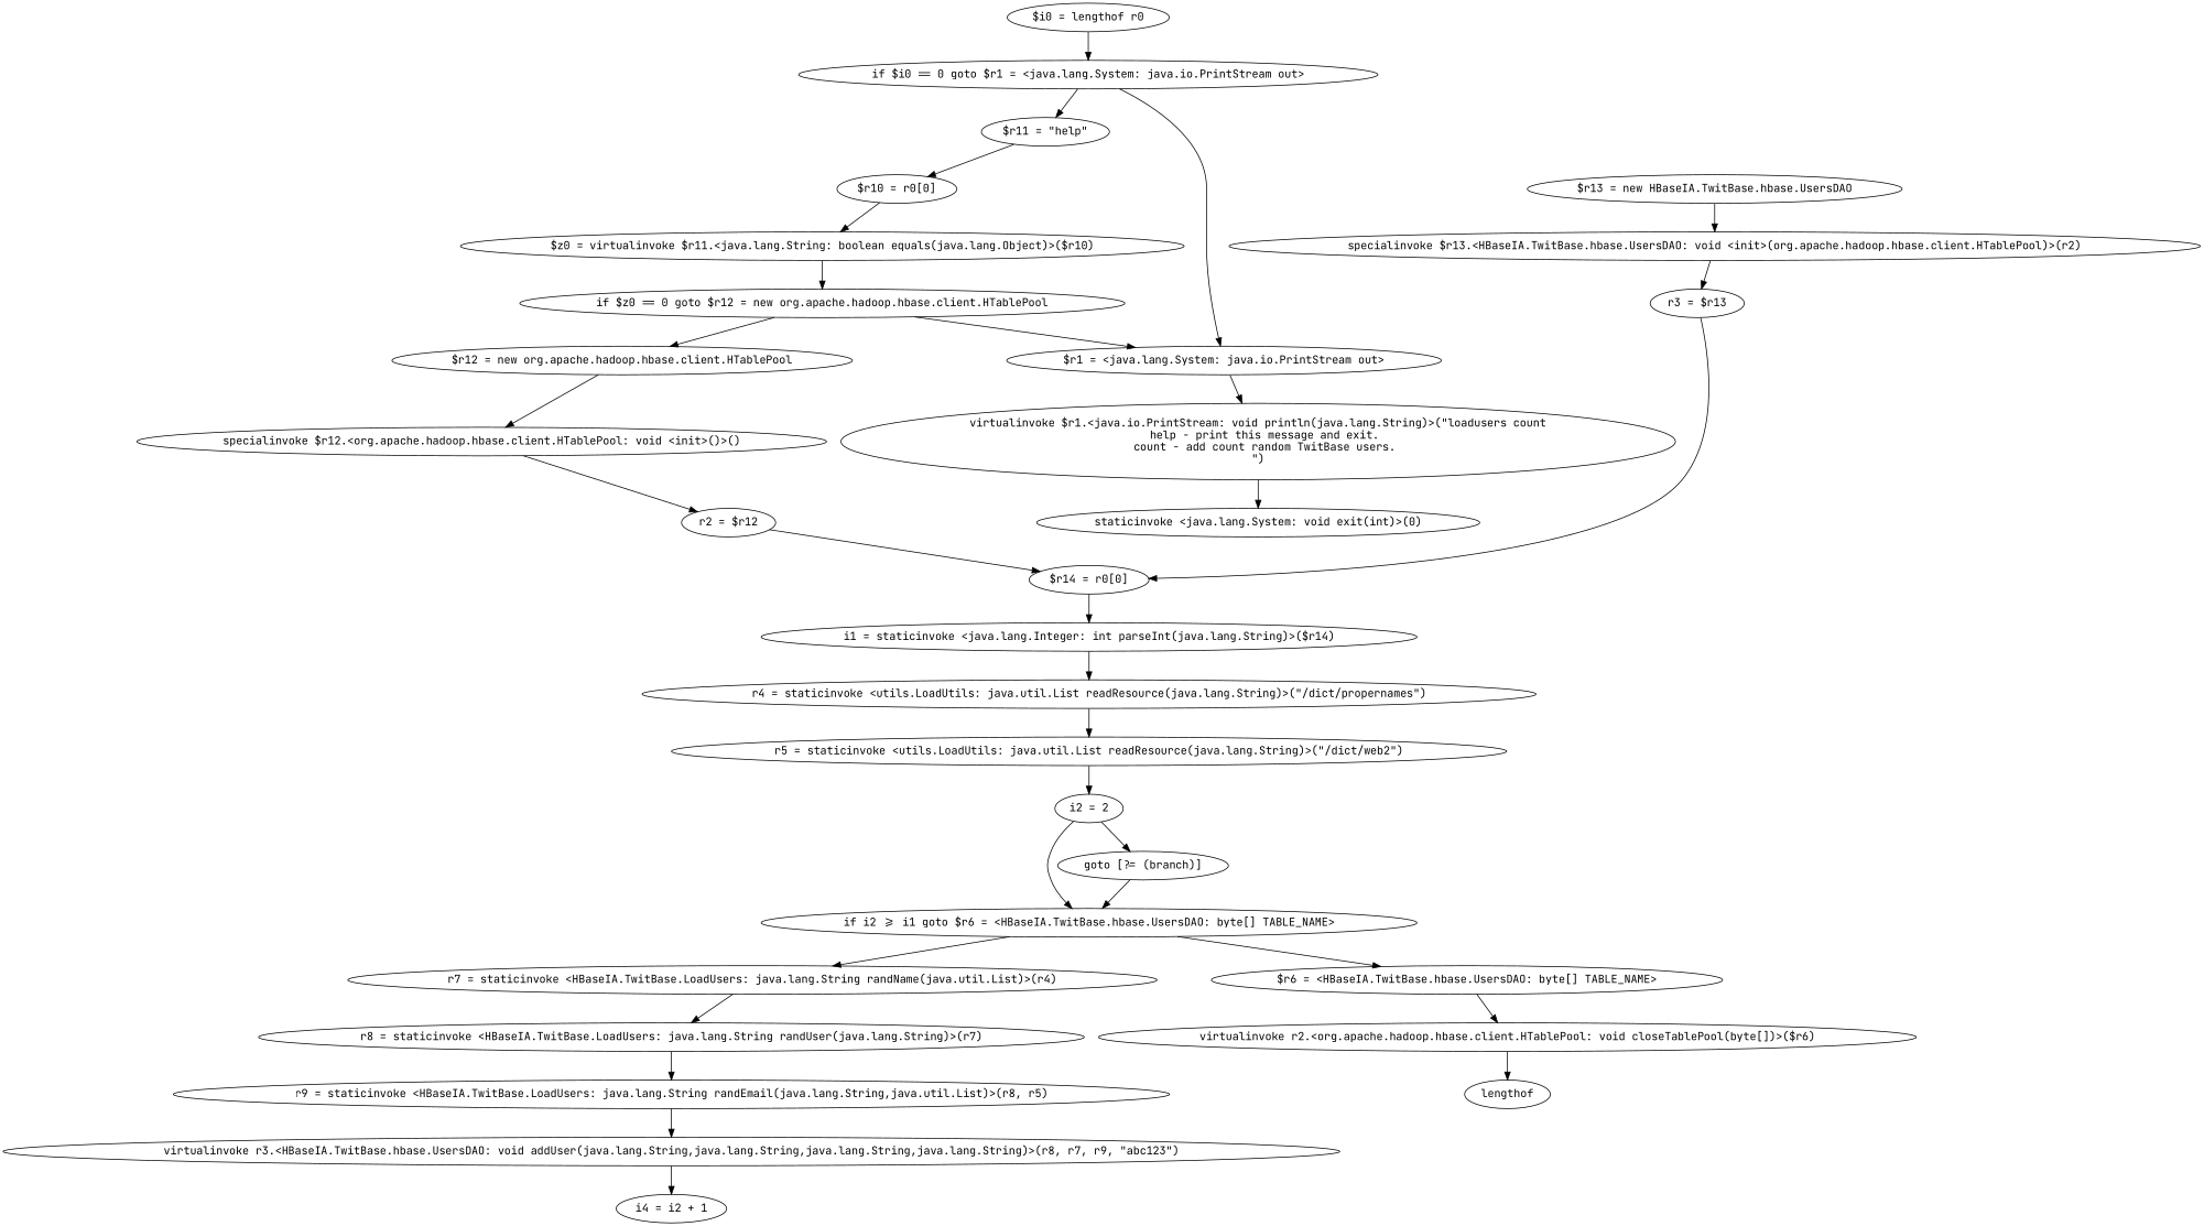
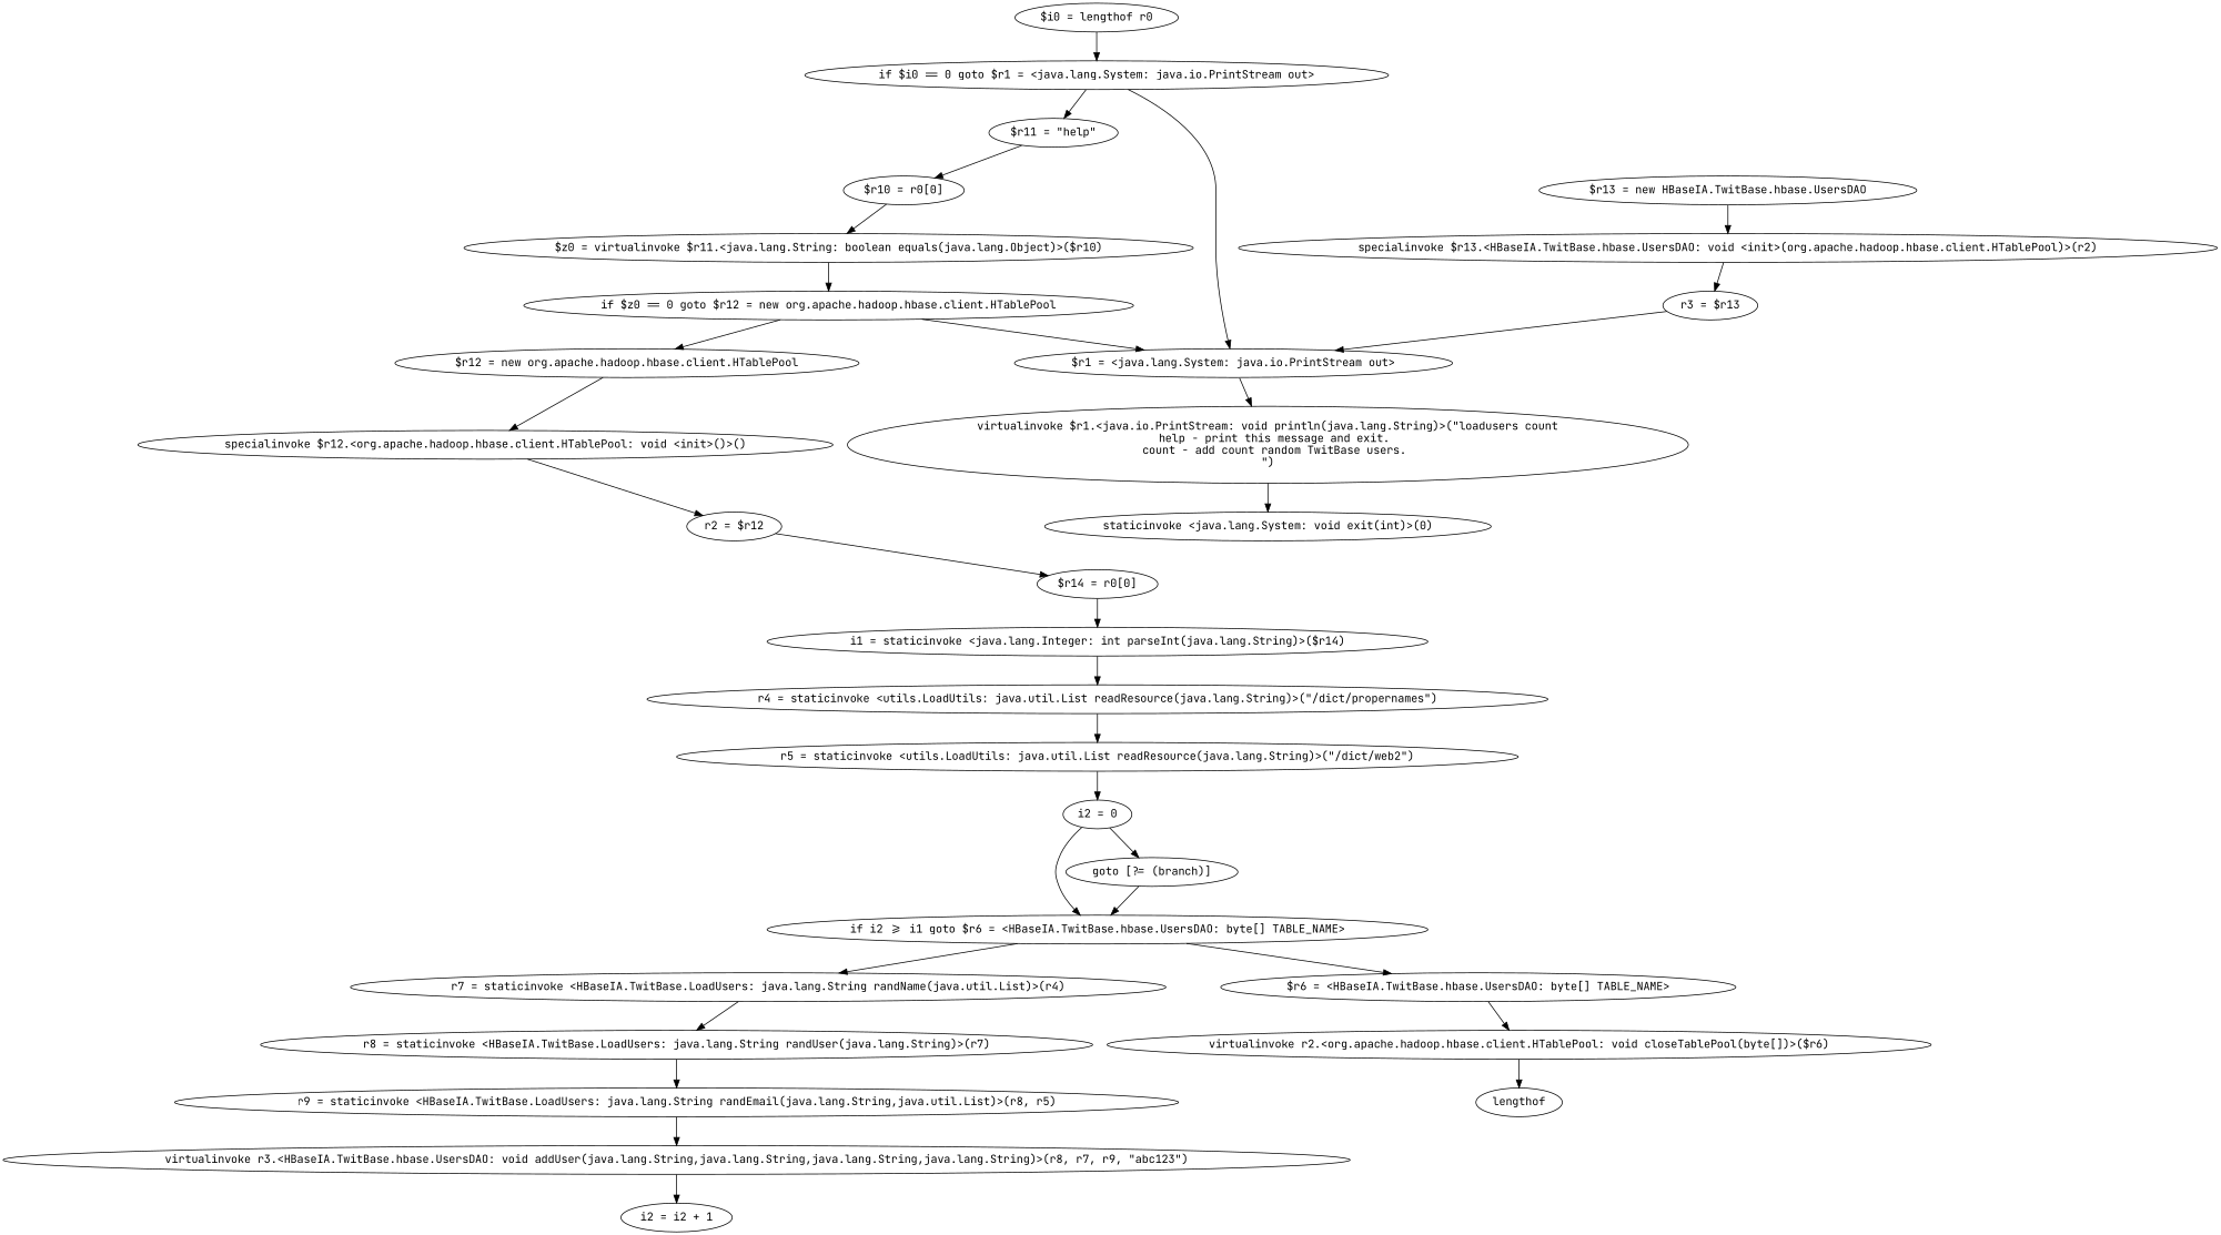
  digraph {
    fontname="JetBrains Mono"
    node [fontname="JetBrains Mono"]
    edge [fontname="JetBrains Mono"]
    "$i0 = lengthof r0"
    "if $i0 == 0 goto $r1 = <java.lang.System: java.io.PrintStream out>"
    "$r11 = \"help\""
    "$r1 = <java.lang.System: java.io.PrintStream out>"
    "$r10 = r0[0]"
    "virtualinvoke $r1.<java.io.PrintStream: void println(java.lang.String)>(\"loadusers count\n  help - print this message and exit.\n  count - add count random TwitBase users.\n\")"
    "$z0 = virtualinvoke $r11.<java.lang.String: boolean equals(java.lang.Object)>($r10)"
    "if $z0 == 0 goto $r12 = new org.apache.hadoop.hbase.client.HTablePool"
    "$r12 = new org.apache.hadoop.hbase.client.HTablePool"
    "specialinvoke $r12.<org.apache.hadoop.hbase.client.HTablePool: void <init>()>()"
    "staticinvoke <java.lang.System: void exit(int)>(0)"
    "r2 = $r12"
    "$r14 = r0[0]"
    "$r13 = new HBaseIA.TwitBase.hbase.UsersDAO"
    "specialinvoke $r13.<HBaseIA.TwitBase.hbase.UsersDAO: void <init>(org.apache.hadoop.hbase.client.HTablePool)>(r2)"
    "r3 = $r13"
    "i1 = staticinvoke <java.lang.Integer: int parseInt(java.lang.String)>($r14)"
    "r4 = staticinvoke <utils.LoadUtils: java.util.List readResource(java.lang.String)>(\"/dict/propernames\")"
    "r5 = staticinvoke <utils.LoadUtils: java.util.List readResource(java.lang.String)>(\"/dict/web2\")"
-   "i2 = 0" [label="i2 = 2"]
+   "i2 = 0"
    "if i2 >= i1 goto $r6 = <HBaseIA.TwitBase.hbase.UsersDAO: byte[] TABLE_NAME>"
    "goto [?= (branch)]"
    "r7 = staticinvoke <HBaseIA.TwitBase.LoadUsers: java.lang.String randName(java.util.List)>(r4)"
    "$r6 = <HBaseIA.TwitBase.hbase.UsersDAO: byte[] TABLE_NAME>"
    "r8 = staticinvoke <HBaseIA.TwitBase.LoadUsers: java.lang.String randUser(java.lang.String)>(r7)"
    "virtualinvoke r2.<org.apache.hadoop.hbase.client.HTablePool: void closeTablePool(byte[])>($r6)"
    "r9 = staticinvoke <HBaseIA.TwitBase.LoadUsers: java.lang.String randEmail(java.lang.String,java.util.List)>(r8, r5)"
    "virtualinvoke r3.<HBaseIA.TwitBase.hbase.UsersDAO: void addUser(java.lang.String,java.lang.String,java.lang.String,java.lang.String)>(r8, r7, r9, \"abc123\")"
-   "i2 = i2 + 1" [label="i4 = i2 + 1"]
+   "i2 = i2 + 1"
    n30 [label=lengthof]
    "$i0 = lengthof r0" -> "if $i0 == 0 goto $r1 = <java.lang.System: java.io.PrintStream out>"
    "if $i0 == 0 goto $r1 = <java.lang.System: java.io.PrintStream out>" -> "$r11 = \"help\""
    "if $i0 == 0 goto $r1 = <java.lang.System: java.io.PrintStream out>" -> "$r1 = <java.lang.System: java.io.PrintStream out>"
    "$r11 = \"help\"" -> "$r10 = r0[0]"
    "$r1 = <java.lang.System: java.io.PrintStream out>" -> "virtualinvoke $r1.<java.io.PrintStream: void println(java.lang.String)>(\"loadusers count\n  help - print this message and exit.\n  count - add count random TwitBase users.\n\")"
    "$r10 = r0[0]" -> "$z0 = virtualinvoke $r11.<java.lang.String: boolean equals(java.lang.Object)>($r10)"
    "virtualinvoke $r1.<java.io.PrintStream: void println(java.lang.String)>(\"loadusers count\n  help - print this message and exit.\n  count - add count random TwitBase users.\n\")" -> "staticinvoke <java.lang.System: void exit(int)>(0)"
    "$z0 = virtualinvoke $r11.<java.lang.String: boolean equals(java.lang.Object)>($r10)" -> "if $z0 == 0 goto $r12 = new org.apache.hadoop.hbase.client.HTablePool"
    "if $z0 == 0 goto $r12 = new org.apache.hadoop.hbase.client.HTablePool" -> "$r1 = <java.lang.System: java.io.PrintStream out>"
    "if $z0 == 0 goto $r12 = new org.apache.hadoop.hbase.client.HTablePool" -> "$r12 = new org.apache.hadoop.hbase.client.HTablePool"
    "$r12 = new org.apache.hadoop.hbase.client.HTablePool" -> "specialinvoke $r12.<org.apache.hadoop.hbase.client.HTablePool: void <init>()>()"
    "specialinvoke $r12.<org.apache.hadoop.hbase.client.HTablePool: void <init>()>()" -> "r2 = $r12"
    "r2 = $r12" -> "$r14 = r0[0]"
    "$r14 = r0[0]" -> "i1 = staticinvoke <java.lang.Integer: int parseInt(java.lang.String)>($r14)"
    "$r13 = new HBaseIA.TwitBase.hbase.UsersDAO" -> "specialinvoke $r13.<HBaseIA.TwitBase.hbase.UsersDAO: void <init>(org.apache.hadoop.hbase.client.HTablePool)>(r2)"
    "specialinvoke $r13.<HBaseIA.TwitBase.hbase.UsersDAO: void <init>(org.apache.hadoop.hbase.client.HTablePool)>(r2)" -> "r3 = $r13"
-   "r3 = $r13" -> "$r14 = r0[0]"
+   "r3 = $r13" -> "$r1 = <java.lang.System: java.io.PrintStream out>"
    "i1 = staticinvoke <java.lang.Integer: int parseInt(java.lang.String)>($r14)" -> "r4 = staticinvoke <utils.LoadUtils: java.util.List readResource(java.lang.String)>(\"/dict/propernames\")"
    "r4 = staticinvoke <utils.LoadUtils: java.util.List readResource(java.lang.String)>(\"/dict/propernames\")" -> "r5 = staticinvoke <utils.LoadUtils: java.util.List readResource(java.lang.String)>(\"/dict/web2\")"
    "r5 = staticinvoke <utils.LoadUtils: java.util.List readResource(java.lang.String)>(\"/dict/web2\")" -> "i2 = 0"
    "i2 = 0" -> "if i2 >= i1 goto $r6 = <HBaseIA.TwitBase.hbase.UsersDAO: byte[] TABLE_NAME>"
    "i2 = 0" -> "goto [?= (branch)]"
    "if i2 >= i1 goto $r6 = <HBaseIA.TwitBase.hbase.UsersDAO: byte[] TABLE_NAME>" -> "r7 = staticinvoke <HBaseIA.TwitBase.LoadUsers: java.lang.String randName(java.util.List)>(r4)"
    "if i2 >= i1 goto $r6 = <HBaseIA.TwitBase.hbase.UsersDAO: byte[] TABLE_NAME>" -> "$r6 = <HBaseIA.TwitBase.hbase.UsersDAO: byte[] TABLE_NAME>"
    "goto [?= (branch)]" -> "if i2 >= i1 goto $r6 = <HBaseIA.TwitBase.hbase.UsersDAO: byte[] TABLE_NAME>"
    "r7 = staticinvoke <HBaseIA.TwitBase.LoadUsers: java.lang.String randName(java.util.List)>(r4)" -> "r8 = staticinvoke <HBaseIA.TwitBase.LoadUsers: java.lang.String randUser(java.lang.String)>(r7)"
    "$r6 = <HBaseIA.TwitBase.hbase.UsersDAO: byte[] TABLE_NAME>" -> "virtualinvoke r2.<org.apache.hadoop.hbase.client.HTablePool: void closeTablePool(byte[])>($r6)"
    "r8 = staticinvoke <HBaseIA.TwitBase.LoadUsers: java.lang.String randUser(java.lang.String)>(r7)" -> "r9 = staticinvoke <HBaseIA.TwitBase.LoadUsers: java.lang.String randEmail(java.lang.String,java.util.List)>(r8, r5)"
    "virtualinvoke r2.<org.apache.hadoop.hbase.client.HTablePool: void closeTablePool(byte[])>($r6)" -> n30
    "r9 = staticinvoke <HBaseIA.TwitBase.LoadUsers: java.lang.String randEmail(java.lang.String,java.util.List)>(r8, r5)" -> "virtualinvoke r3.<HBaseIA.TwitBase.hbase.UsersDAO: void addUser(java.lang.String,java.lang.String,java.lang.String,java.lang.String)>(r8, r7, r9, \"abc123\")"
    "virtualinvoke r3.<HBaseIA.TwitBase.hbase.UsersDAO: void addUser(java.lang.String,java.lang.String,java.lang.String,java.lang.String)>(r8, r7, r9, \"abc123\")" -> "i2 = i2 + 1"
  }
